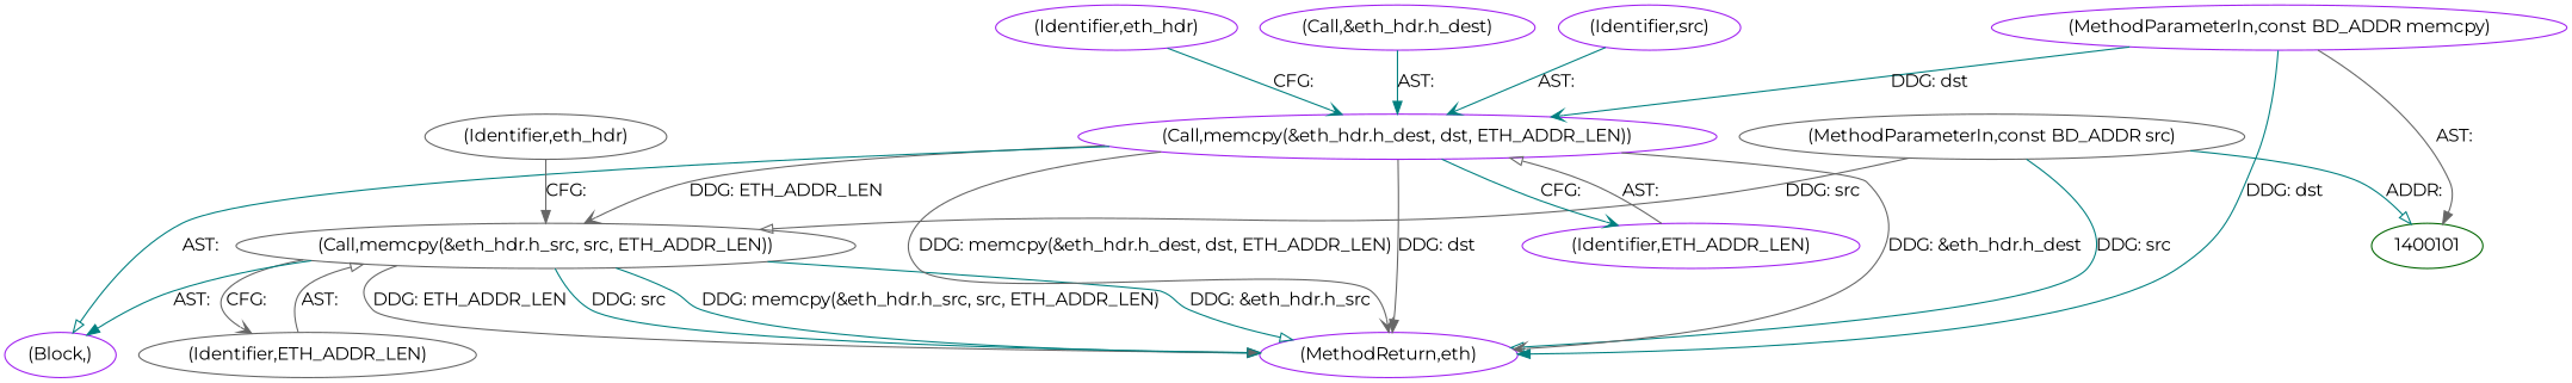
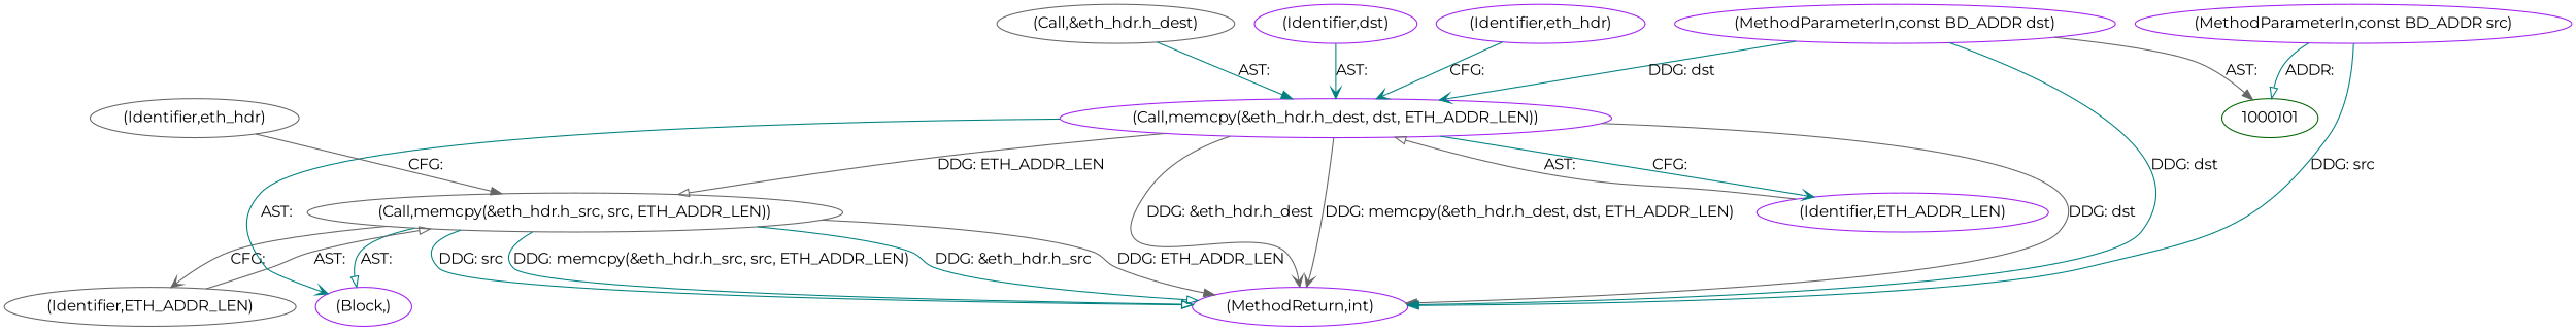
  digraph {
    fontname=Montserrat
    node [color=purple fontname=Montserrat]
    edge [arrowhead=onormal color=teal fontname=Montserrat]
    n1 [color=gray40 label="(Call,memcpy(&eth_hdr.h_src, src, ETH_ADDR_LEN))"]
    n2 [color=gray40 label="(Identifier,ETH_ADDR_LEN)"]
-   n3 [label="(MethodReturn,eth)"]
+   n3 [label="(MethodReturn,int)"]
    n4 [label="(Block,)"]
-   n5 [color=gray40 label="(MethodParameterIn,const BD_ADDR src)"]
-   1000101 [color=darkgreen label=1400101]
+   n5 [label="(MethodParameterIn,const BD_ADDR src)"]
+   1000101 [color=darkgreen]
    n7 [label="(Call,memcpy(&eth_hdr.h_dest, dst, ETH_ADDR_LEN))"]
    n8 [label="(Identifier,ETH_ADDR_LEN)"]
-   n9 [label="(MethodParameterIn,const BD_ADDR memcpy)"]
+   n9 [label="(MethodParameterIn,const BD_ADDR dst)"]
    n10 [color=gray40 label="(Identifier,eth_hdr)"]
-   n11 [label="(Call,&eth_hdr.h_dest)"]
-   n12 [label="(Identifier,src)"]
+   n11 [color=gray40 label="(Call,&eth_hdr.h_dest)"]
+   n12 [label="(Identifier,dst)"]
    n13 [label="(Identifier,eth_hdr)"]
    n1 -> n2 [arrowhead=vee color=gray40 label="CFG: "]
    n1 -> n3 [label="DDG: memcpy(&eth_hdr.h_src, src, ETH_ADDR_LEN)"]
    n1 -> n3 [label="DDG: &eth_hdr.h_src"]
    n1 -> n3 [arrowhead=normal color=gray40 label="DDG: ETH_ADDR_LEN"]
    n1 -> n3 [label="DDG: src"]
-   n1 -> n4 [arrowhead=normal label="AST: "]
+   n1 -> n4 [label="AST: "]
    n2 -> n1 [color=gray40 label="AST: "]
-   n5 -> n1 [color=gray40 label="DDG: src"]
    n5 -> n3 [label="DDG: src"]
    n5 -> 1000101 [label="ADDR: "]
-   n7 -> n1 [arrowhead=vee color=gray40 label="DDG: ETH_ADDR_LEN"]
+   n7 -> n1 [color=gray40 label="DDG: ETH_ADDR_LEN"]
    n7 -> n3 [arrowhead=vee color=gray40 label="DDG: memcpy(&eth_hdr.h_dest, dst, ETH_ADDR_LEN)"]
    n7 -> n3 [arrowhead=normal color=gray40 label="DDG: dst"]
    n7 -> n3 [arrowhead=vee color=gray40 label="DDG: &eth_hdr.h_dest"]
-   n7 -> n4 [label="AST: "]
+   n7 -> n4 [arrowhead=vee label="AST: "]
    n7 -> n8 [arrowhead=vee label="CFG: "]
    n8 -> n7 [color=gray40 label="AST: "]
    n9 -> n3 [arrowhead=normal label="DDG: dst"]
    n9 -> 1000101 [arrowhead=normal color=gray40 label="AST: "]
    n9 -> n7 [arrowhead=vee label="DDG: dst"]
    n10 -> n1 [arrowhead=normal color=gray40 label="CFG: "]
    n11 -> n7 [arrowhead=normal label="AST: "]
    n12 -> n7 [arrowhead=vee label="AST: "]
    n13 -> n7 [arrowhead=vee label="CFG: "]
  }
